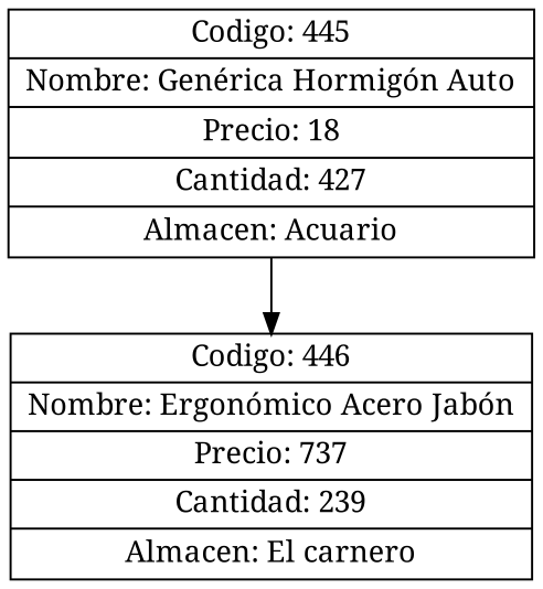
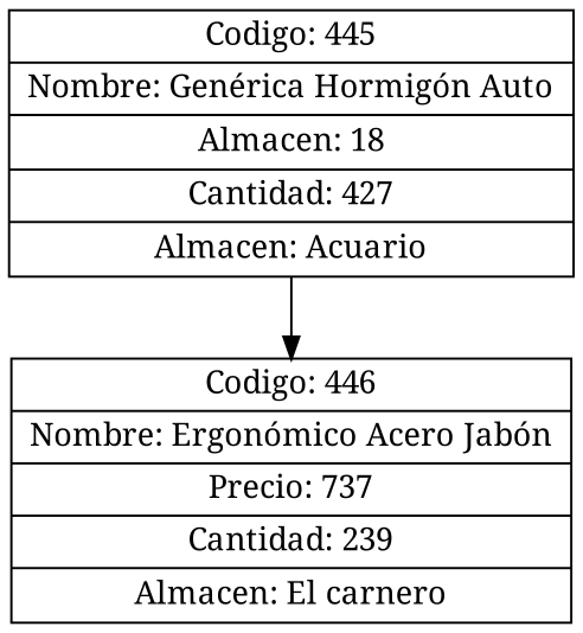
  digraph {
    fontname="Noto Serif"
    node [shape=record fontname="Noto Serif"]
-   n1 [label="{ Codigo: 445 | Nombre: Genérica Hormigón Auto | Precio: 18 | Cantidad: 427 | Almacen: Acuario}"]
+   n1 [label="{ Codigo: 445 | Nombre: Genérica Hormigón Auto | Almacen: 18 | Cantidad: 427 | Almacen: Acuario}"]
    n2 [label="{ Codigo: 446 | Nombre: Ergonómico Acero Jabón | Precio: 737 | Cantidad: 239 | Almacen: El carnero}"]
    n1 -> n2 [fontname="Noto Serif"]
  }
